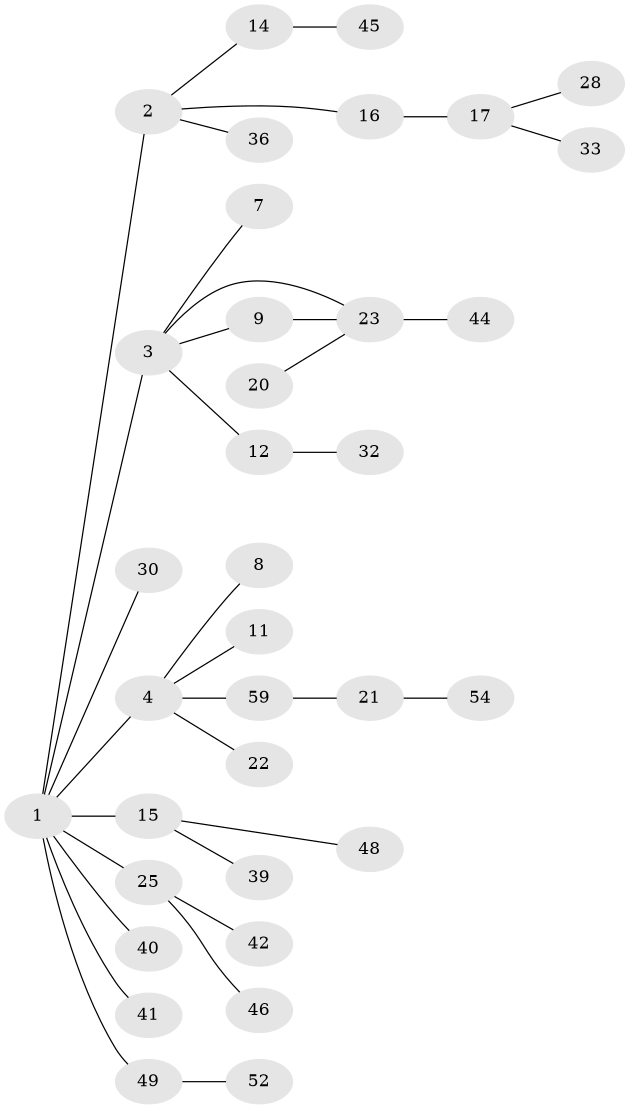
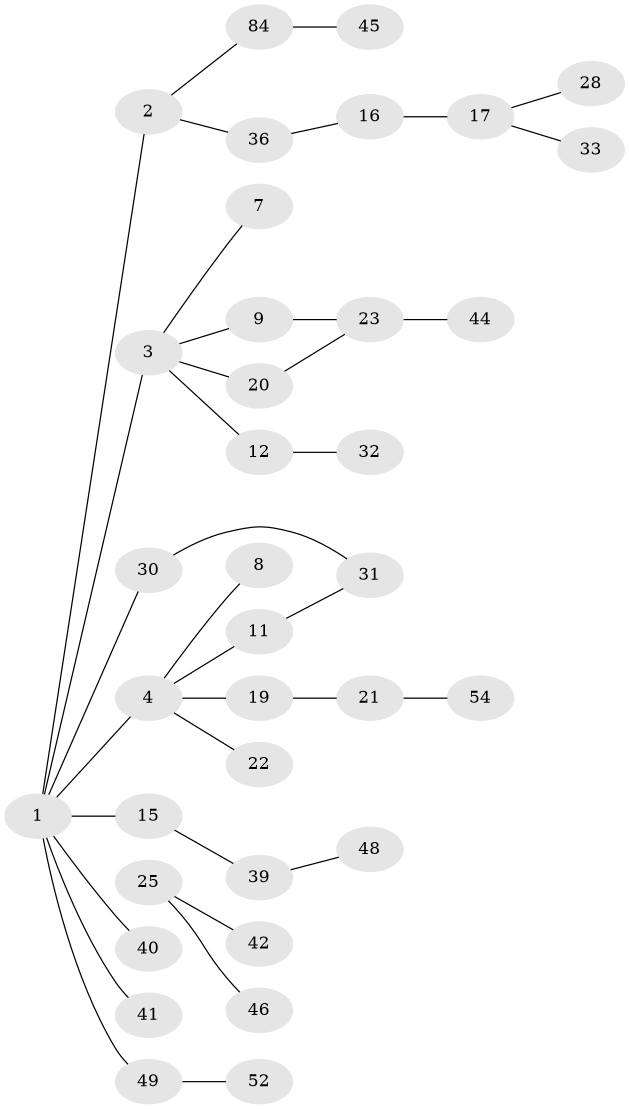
  graph {
    rankdir=LR
    node [color=gray90 style=filled]
    1 [super="+5"]
    2 [super="+35"]
    3 [super="+6"]
    4 [super="+10"]
    15 [super="+38"]
    25 [super="+43"]
    30
    40
    41 [super="+47"]
    49
-   14 [super="+27"]
+   14 [super="+27" label=84]
    16 [super="+50"]
    36
    7
    9 [super="+18"]
    12 [super="+29"]
    20 [super="+37"]
    8 [super="+13"]
    11 [super="+26"]
-   19 [label=59]
+   19
    22
    39
    48
    42
    46
+   31 [super="+56"]
    52 [super="+53"]
    45
    17 [super="+24"]
    23 [super="+34"]
    32
    21 [super="+51"]
    44
    28
    33
    54
    1 -- 2
    1 -- 3
    1 -- 4
    1 -- 15
-   1 -- 25
    1 -- 30
    1 -- 40
    1 -- 41
    1 -- 49
    2 -- 14
-   2 -- 16
+   36 -- 16
    2 -- 36
    3 -- 7
    3 -- 9
    3 -- 12
-   3 -- 23
+   3 -- 20
    4 -- 8
    4 -- 11
    4 -- 19
    4 -- 22
    15 -- 39
-   15 -- 48
+   39 -- 48
    25 -- 42
    25 -- 46
+   30 -- 31
    49 -- 52
    14 -- 45
    16 -- 17
    9 -- 23
    12 -- 32
    20 -- 23
+   11 -- 31
    19 -- 21
    17 -- 28
    17 -- 33
    23 -- 44
    21 -- 54
  }
